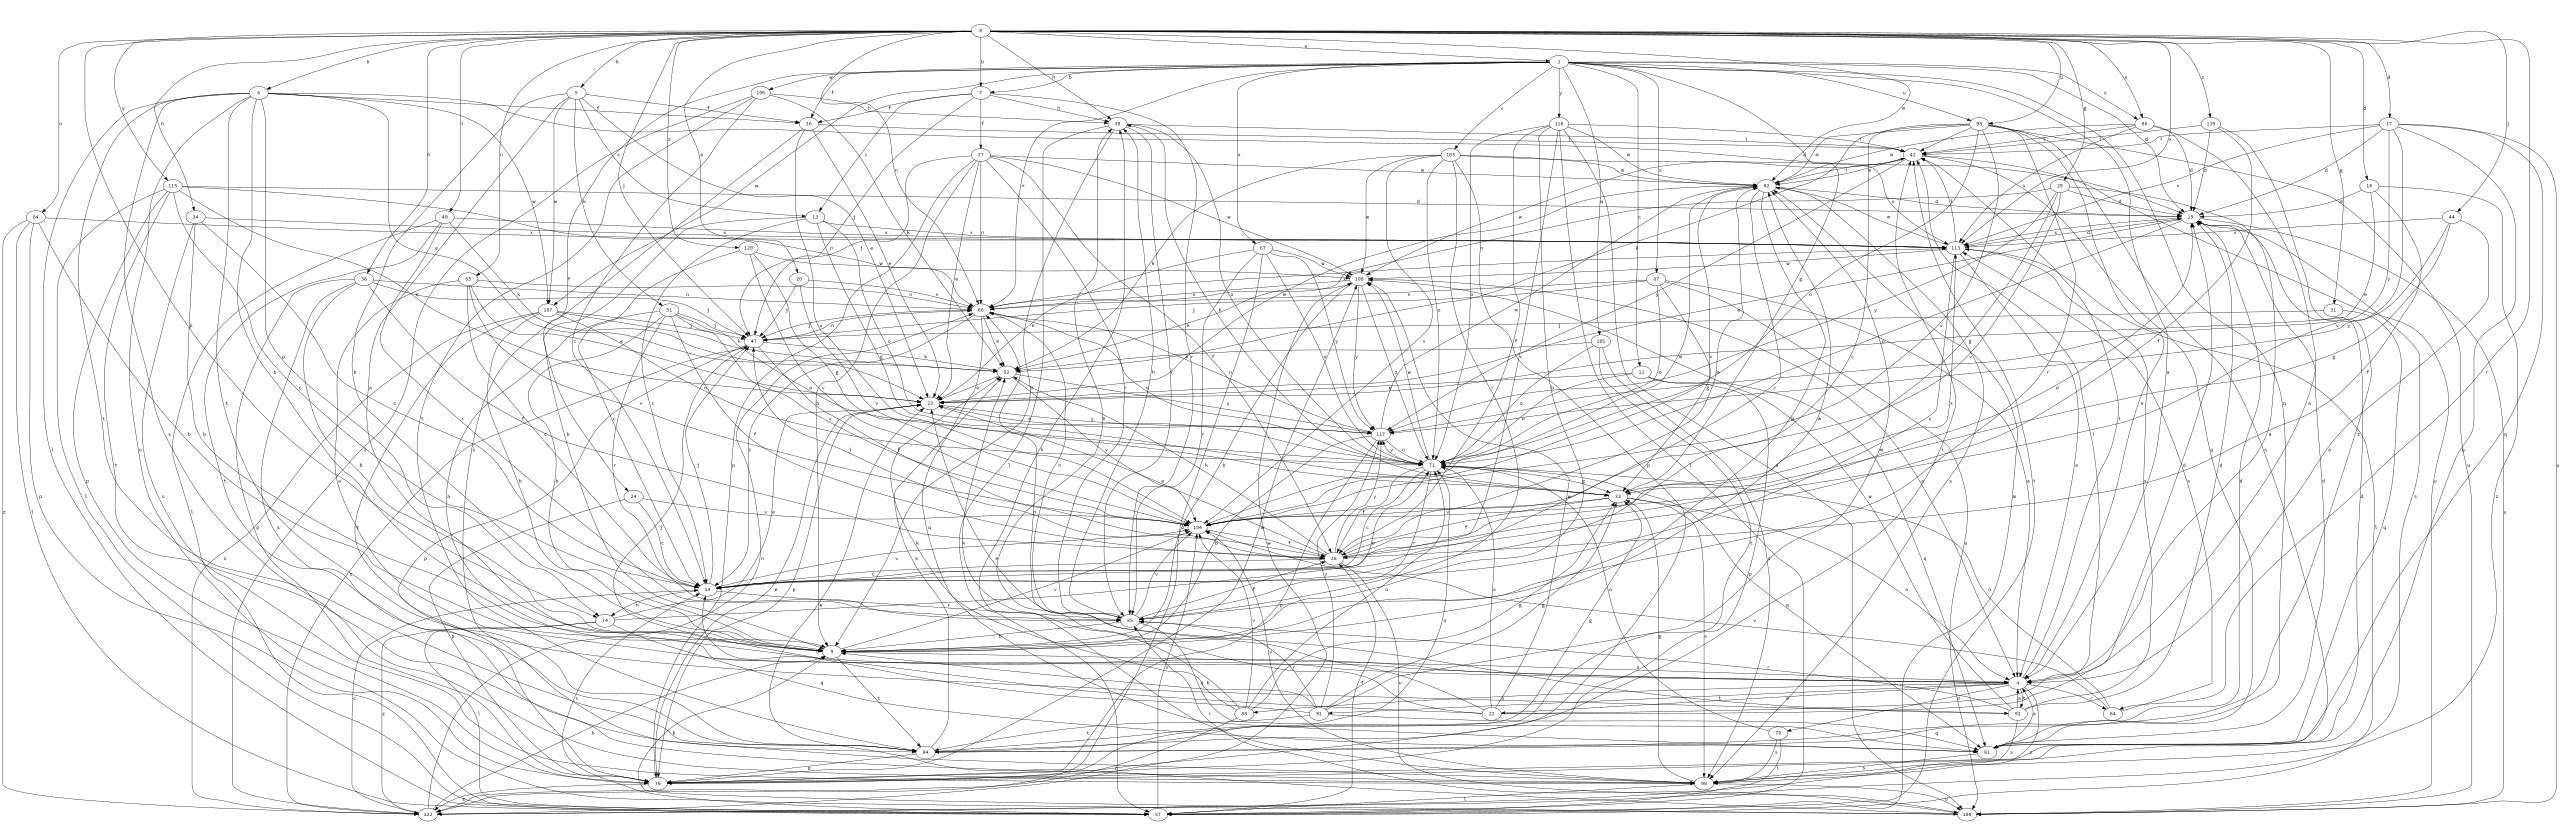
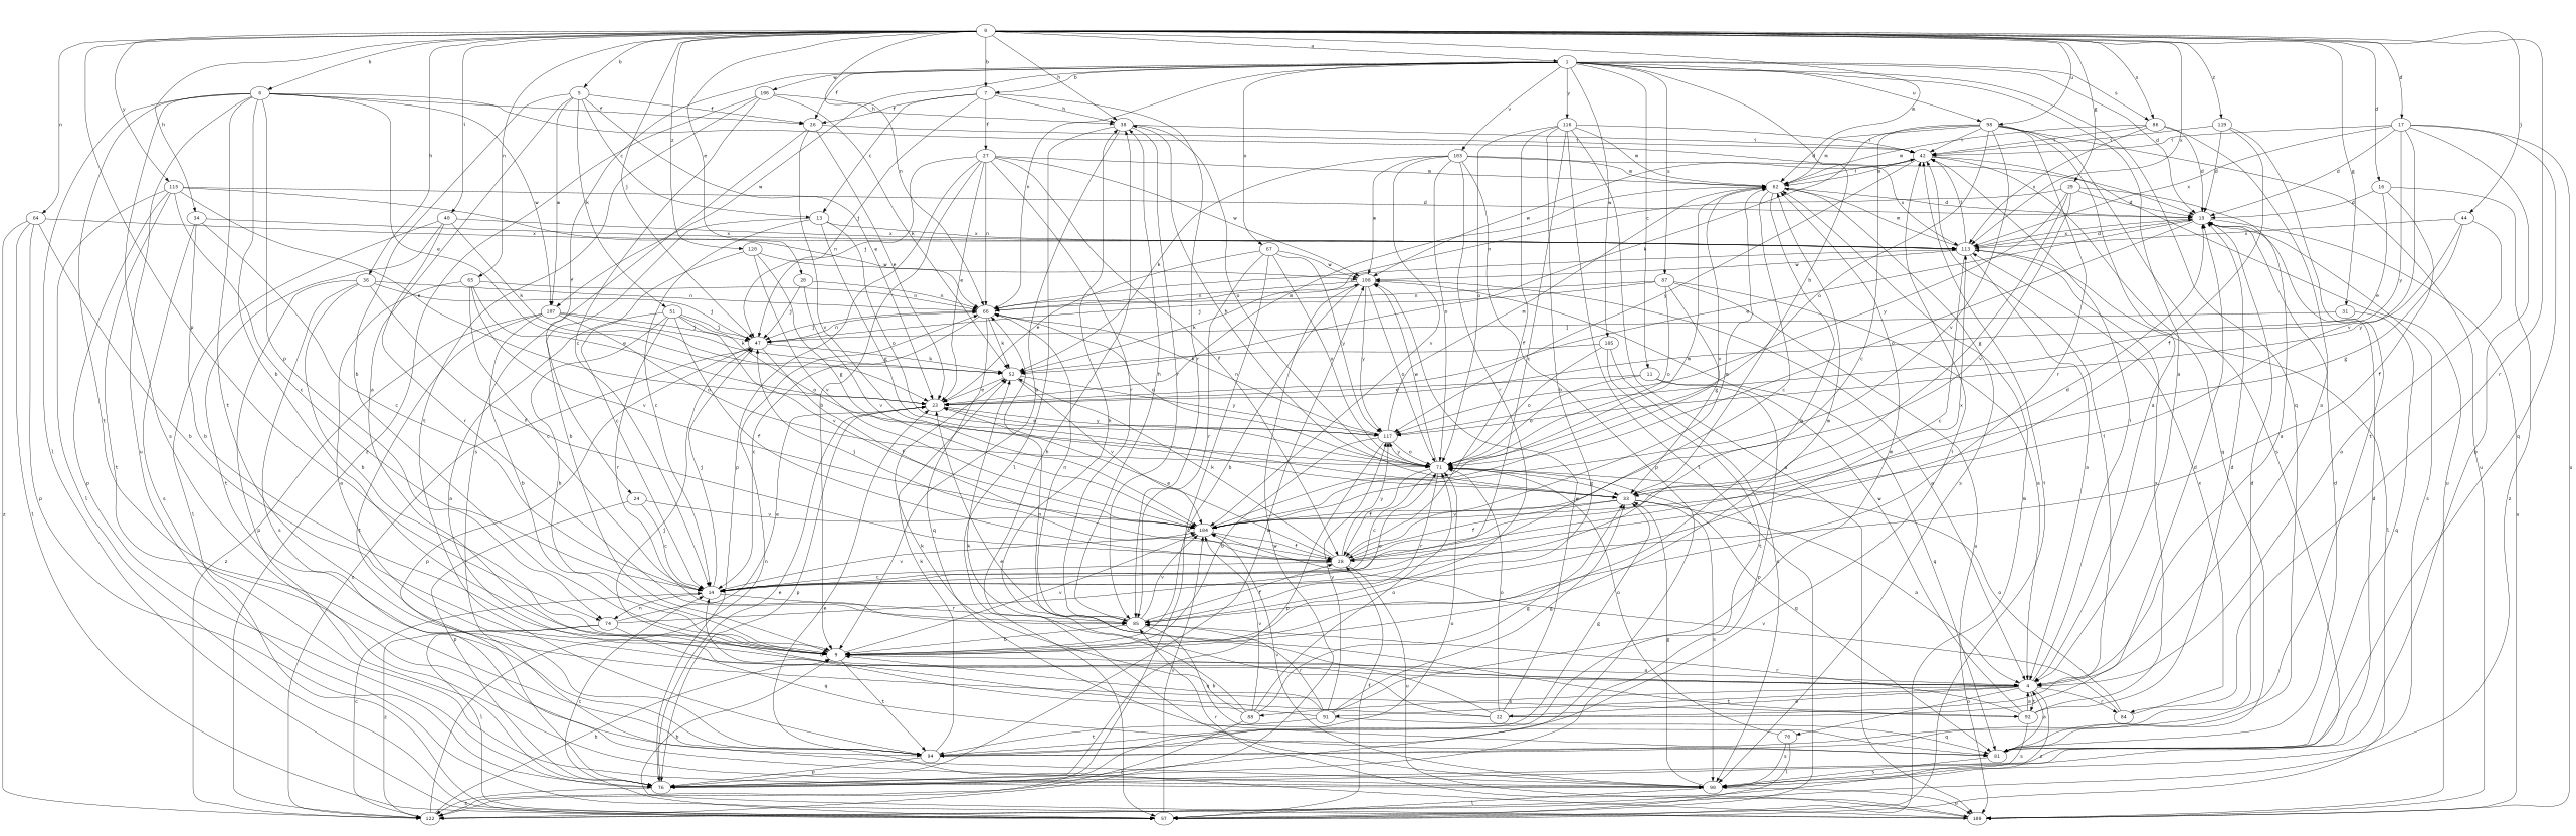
  strict digraph {
    fontname="Source Code Pro"
    node [fontname="Source Code Pro"]
    edge [fontname="Source Code Pro"]
    0
    1
    5
    6
    7
    16
    17
    20
    29
    31
    34
    36
    38
    40
    44
    47
    62
    64
    65
    66
    74
    84
    86
    98
    113
    115
    119
    120
    4
    11
    19
    24
    26
    33
    67
    81
    87
    103
    105
    106
    107
    116
    22
    42
    70
    88
    91
    92
    122
    9
    13
    23
    51
    57
    90
    94
    100
    27
    85
    28
    104
    76
    117
    14
    71
    52
    108
    0 -> 1 [label=a]
    0 -> 5 [label=b]
    0 -> 6 [label=b]
    0 -> 7 [label=b]
    0 -> 16 [label=d]
    0 -> 17 [label=d]
    0 -> 20 [label=e]
    0 -> 29 [label=g]
    0 -> 31 [label=g]
    0 -> 34 [label=h]
    0 -> 36 [label=h]
    0 -> 38 [label=h]
    0 -> 40 [label=i]
    0 -> 44 [label=j]
    0 -> 47 [label=j]
    0 -> 62 [label=m]
    0 -> 64 [label=n]
    0 -> 65 [label=n]
    0 -> 66 [label=n]
    0 -> 74 [label=p]
    0 -> 84 [label=r]
    0 -> 86 [label=s]
    0 -> 98 [label=u]
    0 -> 113 [label=x]
    0 -> 115 [label=y]
    0 -> 119 [label=z]
    0 -> 120 [label=z]
    1 -> 7 [label=b]
    1 -> 66 [label=n]
    1 -> 86 [label=s]
    1 -> 98 [label=u]
    1 -> 4 [label=a]
    1 -> 11 [label=c]
    1 -> 19 [label=d]
    1 -> 24 [label=f]
    1 -> 26 [label=f]
-   1 -> 33 [label=g]
+   1 -> 33 [label=b]
    1 -> 67 [label=o]
    1 -> 81 [label=q]
    1 -> 87 [label=s]
    1 -> 103 [label=v]
    1 -> 105 [label=w]
    1 -> 106 [label=w]
    1 -> 107 [label=w]
    1 -> 116 [label=y]
    5 -> 4 [label=a]
    5 -> 26 [label=f]
    5 -> 107 [label=w]
    5 -> 9 [label=b]
    5 -> 13 [label=c]
    5 -> 23 [label=e]
    5 -> 51 [label=k]
    6 -> 74 [label=p]
    6 -> 19 [label=d]
    6 -> 26 [label=f]
    6 -> 107 [label=w]
    6 -> 92 [label=t]
    6 -> 9 [label=b]
    6 -> 23 [label=e]
    6 -> 57 [label=l]
    6 -> 90 [label=s]
    6 -> 94 [label=t]
    6 -> 100 [label=u]
    7 -> 38 [label=h]
    7 -> 47 [label=j]
    7 -> 26 [label=f]
    7 -> 13 [label=c]
    7 -> 27 [label=f]
    7 -> 85 [label=r]
    16 -> 19 [label=d]
    16 -> 122 [label=z]
    16 -> 23 [label=e]
    16 -> 28 [label=f]
    17 -> 113 [label=x]
    17 -> 19 [label=d]
    17 -> 81 [label=q]
    17 -> 42 [label=i]
    17 -> 100 [label=u]
    17 -> 104 [label=v]
    17 -> 76 [label=p]
    17 -> 117 [label=y]
    20 -> 47 [label=j]
    20 -> 66 [label=n]
    20 -> 104 [label=v]
    29 -> 66 [label=n]
    29 -> 4 [label=a]
    29 -> 19 [label=d]
    29 -> 33 [label=g]
    29 -> 104 [label=v]
    29 -> 117 [label=y]
    31 -> 47 [label=j]
    31 -> 81 [label=q]
    34 -> 113 [label=x]
    34 -> 9 [label=b]
    34 -> 90 [label=s]
    34 -> 14 [label=c]
    36 -> 47 [label=j]
    36 -> 66 [label=n]
    36 -> 9 [label=b]
    36 -> 90 [label=s]
    36 -> 28 [label=f]
    36 -> 76 [label=p]
    38 -> 42 [label=i]
    38 -> 9 [label=b]
    38 -> 57 [label=l]
    38 -> 85 [label=r]
    38 -> 71 [label=o]
    40 -> 113 [label=x]
    40 -> 57 [label=l]
    40 -> 94 [label=t]
    40 -> 85 [label=r]
    40 -> 52 [label=k]
    44 -> 113 [label=x]
    44 -> 4 [label=a]
    44 -> 33 [label=g]
    44 -> 117 [label=y]
    47 -> 66 [label=n]
    47 -> 122 [label=z]
    47 -> 28 [label=f]
    47 -> 76 [label=p]
    47 -> 52 [label=k]
    62 -> 19 [label=d]
    62 -> 42 [label=i]
    62 -> 9 [label=b]
    62 -> 90 [label=s]
    62 -> 104 [label=v]
    62 -> 14 [label=c]
    64 -> 113 [label=x]
    64 -> 122 [label=z]
    64 -> 9 [label=b]
    64 -> 57 [label=l]
    64 -> 76 [label=p]
    65 -> 66 [label=n]
    65 -> 4 [label=a]
    65 -> 23 [label=e]
    65 -> 104 [label=v]
    65 -> 14 [label=c]
    66 -> 47 [label=j]
    66 -> 113 [label=x]
    66 -> 81 [label=q]
    66 -> 14 [label=c]
    66 -> 71 [label=o]
    66 -> 52 [label=k]
    74 -> 81 [label=q]
    74 -> 122 [label=z]
    74 -> 23 [label=e]
    74 -> 57 [label=l]
    74 -> 71 [label=o]
    84 -> 113 [label=x]
    84 -> 104 [label=v]
    84 -> 71 [label=o]
    86 -> 62 [label=m]
    86 -> 113 [label=x]
    86 -> 4 [label=a]
    86 -> 19 [label=d]
    86 -> 42 [label=i]
    98 -> 62 [label=m]
    98 -> 4 [label=a]
    98 -> 42 [label=i]
    98 -> 90 [label=s]
    98 -> 100 [label=u]
    98 -> 85 [label=r]
    98 -> 104 [label=v]
    98 -> 14 [label=c]
    98 -> 71 [label=o]
    98 -> 52 [label=k]
    113 -> 62 [label=m]
    113 -> 4 [label=a]
    113 -> 19 [label=d]
    113 -> 42 [label=i]
    113 -> 57 [label=l]
    113 -> 14 [label=c]
    113 -> 108 [label=w]
    115 -> 66 [label=n]
    115 -> 19 [label=d]
    115 -> 23 [label=e]
    115 -> 57 [label=l]
    115 -> 94 [label=t]
    115 -> 76 [label=p]
    115 -> 14 [label=c]
    119 -> 19 [label=d]
    119 -> 42 [label=i]
    119 -> 94 [label=t]
    119 -> 28 [label=f]
    120 -> 33 [label=g]
    120 -> 104 [label=v]
    120 -> 14 [label=c]
    120 -> 108 [label=w]
    4 -> 84 [label=r]
    4 -> 22 [label=e]
    4 -> 42 [label=i]
    4 -> 70 [label=o]
    4 -> 88 [label=s]
    4 -> 91 [label=t]
    4 -> 92 [label=t]
    4 -> 122 [label=z]
    11 -> 81 [label=q]
    11 -> 23 [label=e]
    11 -> 76 [label=p]
    11 -> 71 [label=o]
    19 -> 113 [label=x]
    19 -> 23 [label=e]
    19 -> 90 [label=s]
    19 -> 100 [label=u]
    19 -> 71 [label=o]
    24 -> 104 [label=v]
    24 -> 76 [label=p]
    24 -> 14 [label=c]
    26 -> 42 [label=i]
    26 -> 23 [label=e]
    26 -> 90 [label=s]
    26 -> 104 [label=v]
    33 -> 38 [label=h]
    33 -> 4 [label=a]
    33 -> 90 [label=s]
    33 -> 28 [label=f]
    33 -> 104 [label=v]
    67 -> 122 [label=z]
    67 -> 23 [label=e]
    67 -> 85 [label=r]
    67 -> 117 [label=y]
    67 -> 71 [label=o]
    67 -> 108 [label=w]
    81 -> 4 [label=a]
    81 -> 19 [label=d]
    81 -> 90 [label=s]
    87 -> 47 [label=j]
    87 -> 66 [label=n]
    87 -> 4 [label=a]
    87 -> 33 [label=g]
    87 -> 100 [label=u]
    87 -> 71 [label=o]
    103 -> 62 [label=m]
    103 -> 113 [label=x]
    103 -> 85 [label=r]
    103 -> 104 [label=v]
    103 -> 76 [label=p]
    103 -> 71 [label=o]
    103 -> 52 [label=k]
    103 -> 108 [label=w]
    105 -> 90 [label=s]
    105 -> 94 [label=t]
    105 -> 71 [label=o]
    105 -> 52 [label=k]
    106 -> 38 [label=h]
    106 -> 122 [label=z]
    106 -> 94 [label=t]
    106 -> 14 [label=c]
    106 -> 52 [label=k]
    107 -> 47 [label=j]
    107 -> 122 [label=z]
    107 -> 9 [label=b]
    107 -> 94 [label=t]
    107 -> 71 [label=o]
    107 -> 52 [label=k]
    116 -> 62 [label=m]
    116 -> 42 [label=i]
    116 -> 9 [label=b]
    116 -> 57 [label=l]
    116 -> 100 [label=u]
    116 -> 28 [label=f]
    116 -> 14 [label=c]
    116 -> 71 [label=o]
    22 -> 47 [label=j]
    22 -> 66 [label=n]
    22 -> 19 [label=d]
    22 -> 42 [label=i]
    22 -> 71 [label=o]
    22 -> 52 [label=k]
    22 -> 108 [label=w]
    42 -> 62 [label=m]
    42 -> 81 [label=q]
    42 -> 100 [label=u]
    42 -> 117 [label=y]
    42 -> 108 [label=w]
    70 -> 57 [label=l]
    70 -> 90 [label=s]
    70 -> 71 [label=o]
    88 -> 38 [label=h]
    88 -> 33 [label=g]
    88 -> 122 [label=z]
    88 -> 104 [label=v]
    88 -> 71 [label=o]
    88 -> 52 [label=k]
    91 -> 62 [label=m]
    91 -> 33 [label=g]
    91 -> 81 [label=q]
    91 -> 9 [label=b]
    91 -> 94 [label=t]
    91 -> 85 [label=r]
    91 -> 117 [label=y]
    91 -> 14 [label=c]
    92 -> 113 [label=x]
    92 -> 4 [label=a]
    92 -> 19 [label=d]
    92 -> 23 [label=e]
    92 -> 90 [label=s]
    92 -> 85 [label=r]
    92 -> 108 [label=w]
    122 -> 66 [label=n]
    122 -> 9 [label=b]
    122 -> 14 [label=c]
    122 -> 108 [label=w]
    9 -> 62 [label=m]
    9 -> 4 [label=a]
    9 -> 94 [label=t]
    9 -> 104 [label=v]
    13 -> 113 [label=x]
    13 -> 33 [label=g]
    13 -> 9 [label=b]
    13 -> 14 [label=c]
    13 -> 71 [label=o]
    23 -> 62 [label=m]
    23 -> 76 [label=p]
    23 -> 117 [label=y]
    51 -> 47 [label=j]
    51 -> 4 [label=a]
    51 -> 9 [label=b]
    51 -> 85 [label=r]
    51 -> 28 [label=f]
    51 -> 104 [label=v]
    51 -> 71 [label=o]
    57 -> 62 [label=m]
    57 -> 42 [label=i]
    57 -> 28 [label=f]
    57 -> 104 [label=v]
    57 -> 14 [label=c]
    90 -> 38 [label=h]
    90 -> 33 [label=g]
    90 -> 57 [label=l]
    90 -> 100 [label=u]
    90 -> 104 [label=v]
    94 -> 19 [label=d]
    94 -> 33 [label=g]
    94 -> 42 [label=i]
    94 -> 76 [label=p]
    94 -> 52 [label=k]
    100 -> 9 [label=b]
    100 -> 23 [label=e]
    100 -> 85 [label=r]
    27 -> 47 [label=j]
    27 -> 62 [label=m]
    27 -> 66 [label=n]
    27 -> 9 [label=b]
    27 -> 23 [label=e]
    27 -> 85 [label=r]
    27 -> 28 [label=f]
    27 -> 76 [label=p]
    27 -> 108 [label=w]
    85 -> 38 [label=h]
    85 -> 66 [label=n]
    85 -> 81 [label=q]
    85 -> 9 [label=b]
    85 -> 28 [label=f]
    85 -> 104 [label=v]
    28 -> 47 [label=j]
    28 -> 62 [label=m]
    28 -> 113 [label=x]
    28 -> 19 [label=d]
    28 -> 23 [label=e]
    28 -> 100 [label=u]
    28 -> 117 [label=y]
    28 -> 14 [label=c]
    28 -> 52 [label=k]
    104 -> 62 [label=m]
    104 -> 28 [label=f]
    76 -> 19 [label=d]
    76 -> 122 [label=z]
    76 -> 23 [label=e]
    76 -> 71 [label=o]
    76 -> 108 [label=w]
    117 -> 62 [label=m]
    117 -> 66 [label=n]
    117 -> 9 [label=b]
    117 -> 23 [label=e]
    117 -> 76 [label=p]
    117 -> 71 [label=o]
    14 -> 47 [label=j]
    14 -> 74 [label=n]
    14 -> 85 [label=r]
    14 -> 104 [label=v]
    71 -> 33 [label=g]
    71 -> 81 [label=q]
    71 -> 85 [label=r]
    71 -> 28 [label=f]
    71 -> 117 [label=y]
    71 -> 14 [label=c]
    71 -> 108 [label=w]
    52 -> 23 [label=e]
    52 -> 104 [label=v]
    52 -> 117 [label=y]
    108 -> 66 [label=n]
    108 -> 4 [label=a]
    108 -> 9 [label=b]
    108 -> 117 [label=y]
    108 -> 71 [label=o]
    108 -> 52 [label=k]
  }
